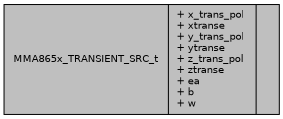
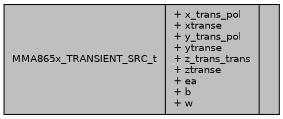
  digraph {
    rankdir=LR
-   n1 [color=black fillcolor=grey75 fontcolor=black fontname=Helvetica fontsize=10 height=0.2 label="{MMA865x_TRANSIENT_SRC_t\n|+ x_trans_pol\l+ xtranse\l+ y_trans_pol\l+ ytranse\l+ z_trans_pol\l+ ztranse\l+ ea\l+ b\l+ w\l|}" shape=record style=filled width=0.4]
+   n1 [color=black fillcolor=grey75 fontcolor=black fontname=Helvetica fontsize=10 height=0.2 label="{MMA865x_TRANSIENT_SRC_t\n|+ x_trans_pol\l+ xtranse\l+ y_trans_pol\l+ ytranse\l+ z_trans_trans\l+ ztranse\l+ ea\l+ b\l+ w\l|}" shape=record style=filled width=0.4]
  }
